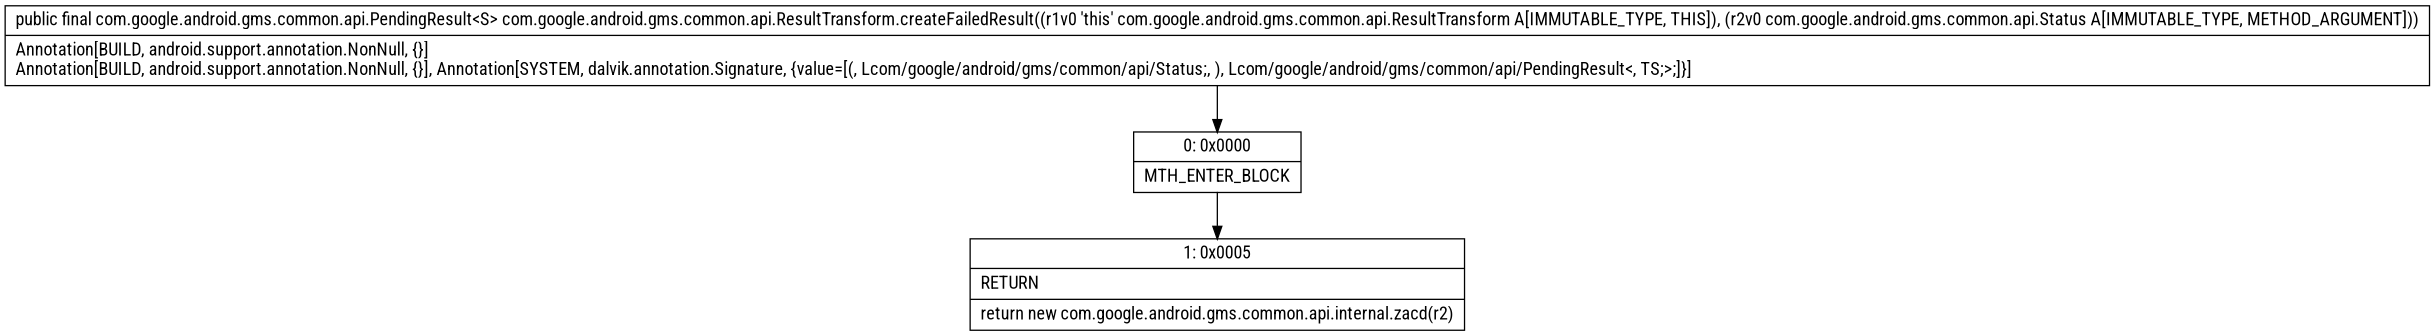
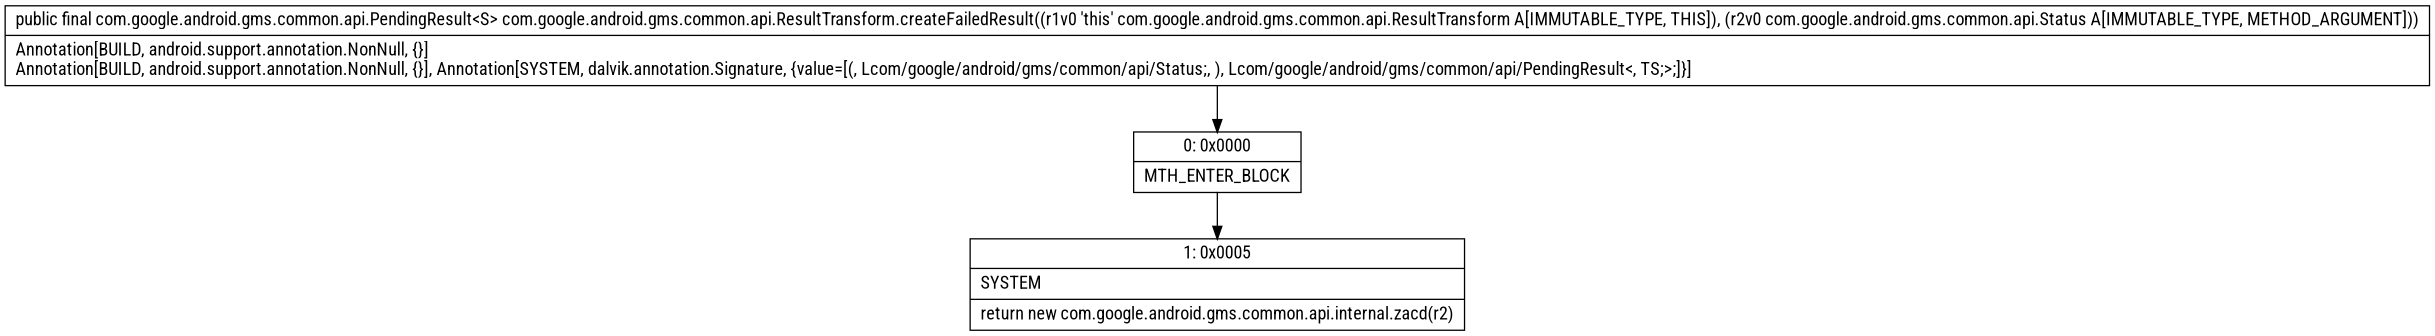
  digraph {
    fontname="Roboto Condensed"
    node [shape=record fontname="Roboto Condensed"]
    edge [fontname="Roboto Condensed"]
    n1 [label="{0\:\ 0x0000|MTH_ENTER_BLOCK\l}"]
-   n2 [label="{1\:\ 0x0005|RETURN\l|return new com.google.android.gms.common.api.internal.zacd(r2)\l}"]
+   n2 [label="{1\:\ 0x0005|SYSTEM\l|return new com.google.android.gms.common.api.internal.zacd(r2)\l}"]
    n3 [label="{public final com.google.android.gms.common.api.PendingResult\<S\> com.google.android.gms.common.api.ResultTransform.createFailedResult((r1v0 'this' com.google.android.gms.common.api.ResultTransform A[IMMUTABLE_TYPE, THIS]), (r2v0 com.google.android.gms.common.api.Status A[IMMUTABLE_TYPE, METHOD_ARGUMENT]))  | Annotation[BUILD, android.support.annotation.NonNull, \{\}]\lAnnotation[BUILD, android.support.annotation.NonNull, \{\}], Annotation[SYSTEM, dalvik.annotation.Signature, \{value=[(, Lcom\/google\/android\/gms\/common\/api\/Status;, ), Lcom\/google\/android\/gms\/common\/api\/PendingResult\<, TS;\>;]\}]\l}"]
    n1 -> n2
    n3 -> n1
  }
